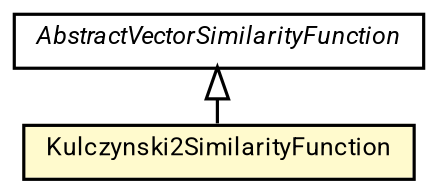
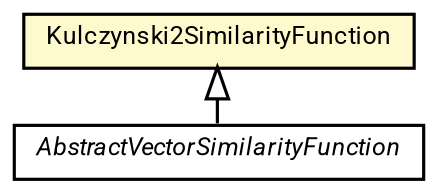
  digraph {
    nodesep=0.15
    rankdir=TB
    ranksep=0.25
    node [fontcolor=black fontname=Roboto fontsize=8 margin=0 shape=plaintext]
    n1 [height=0 label=<<table title="de.lmu.ifi.dbs.elki.distance.similarityfunction.AbstractVectorSimilarityFunction" border="0" cellborder="1" cellspacing="0" cellpadding="2" href="AbstractVectorSimilarityFunction.html" target="_parent"> 		<tr><td><table border="0" cellspacing="0" cellpadding="1"> 		<tr><td align="center" balign="center"> <font face="Roboto"><i>AbstractVectorSimilarityFunction</i></font> </td></tr> 		</table></td></tr> 		</table>> width=0]
    n2 [height=0 label=<<table title="de.lmu.ifi.dbs.elki.distance.similarityfunction.Kulczynski2SimilarityFunction" border="0" cellborder="1" cellspacing="0" cellpadding="2" bgcolor="lemonChiffon" href="Kulczynski2SimilarityFunction.html" target="_parent"> 		<tr><td><table border="0" cellspacing="0" cellpadding="1"> 		<tr><td align="center" balign="center"> <font face="Roboto">Kulczynski2SimilarityFunction</font> </td></tr> 		</table></td></tr> 		</table>> width=0]
-   n1 -> n2 [arrowtail=empty color=black dir=back fontname=Roboto fontsize=7 labelfontname=Roboto labelfontsize=7 weight=10]
+   n2 -> n1 [arrowtail=empty color=black dir=back fontname=Roboto fontsize=7 labelfontname=Roboto labelfontsize=7 weight=10]
  }
